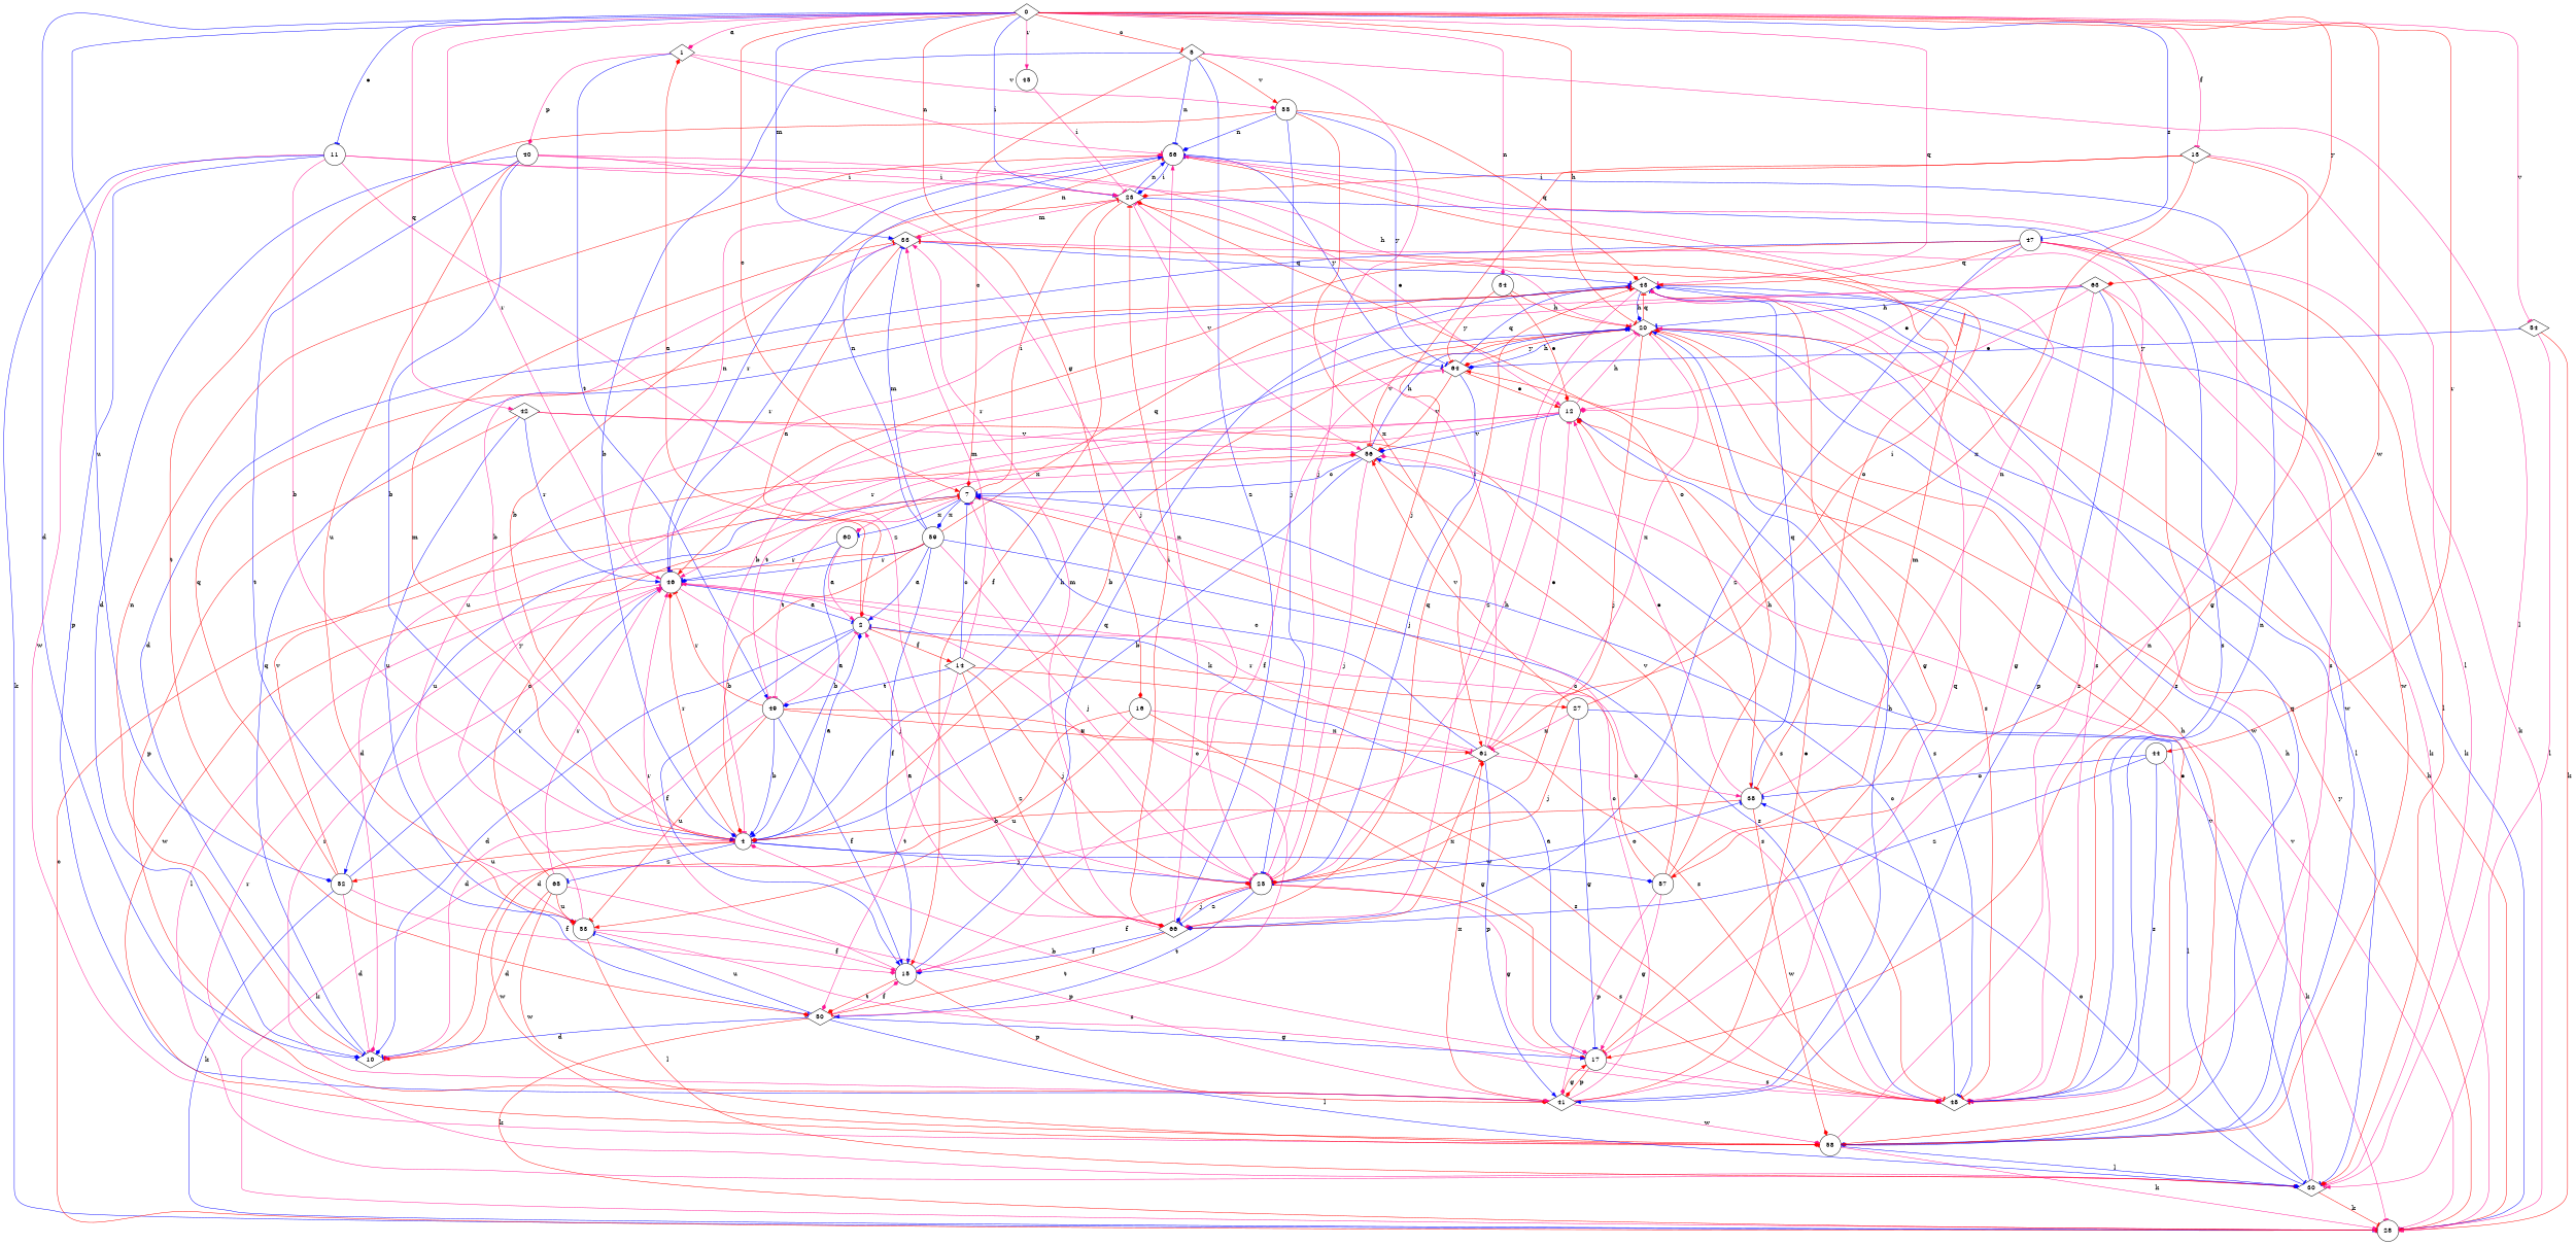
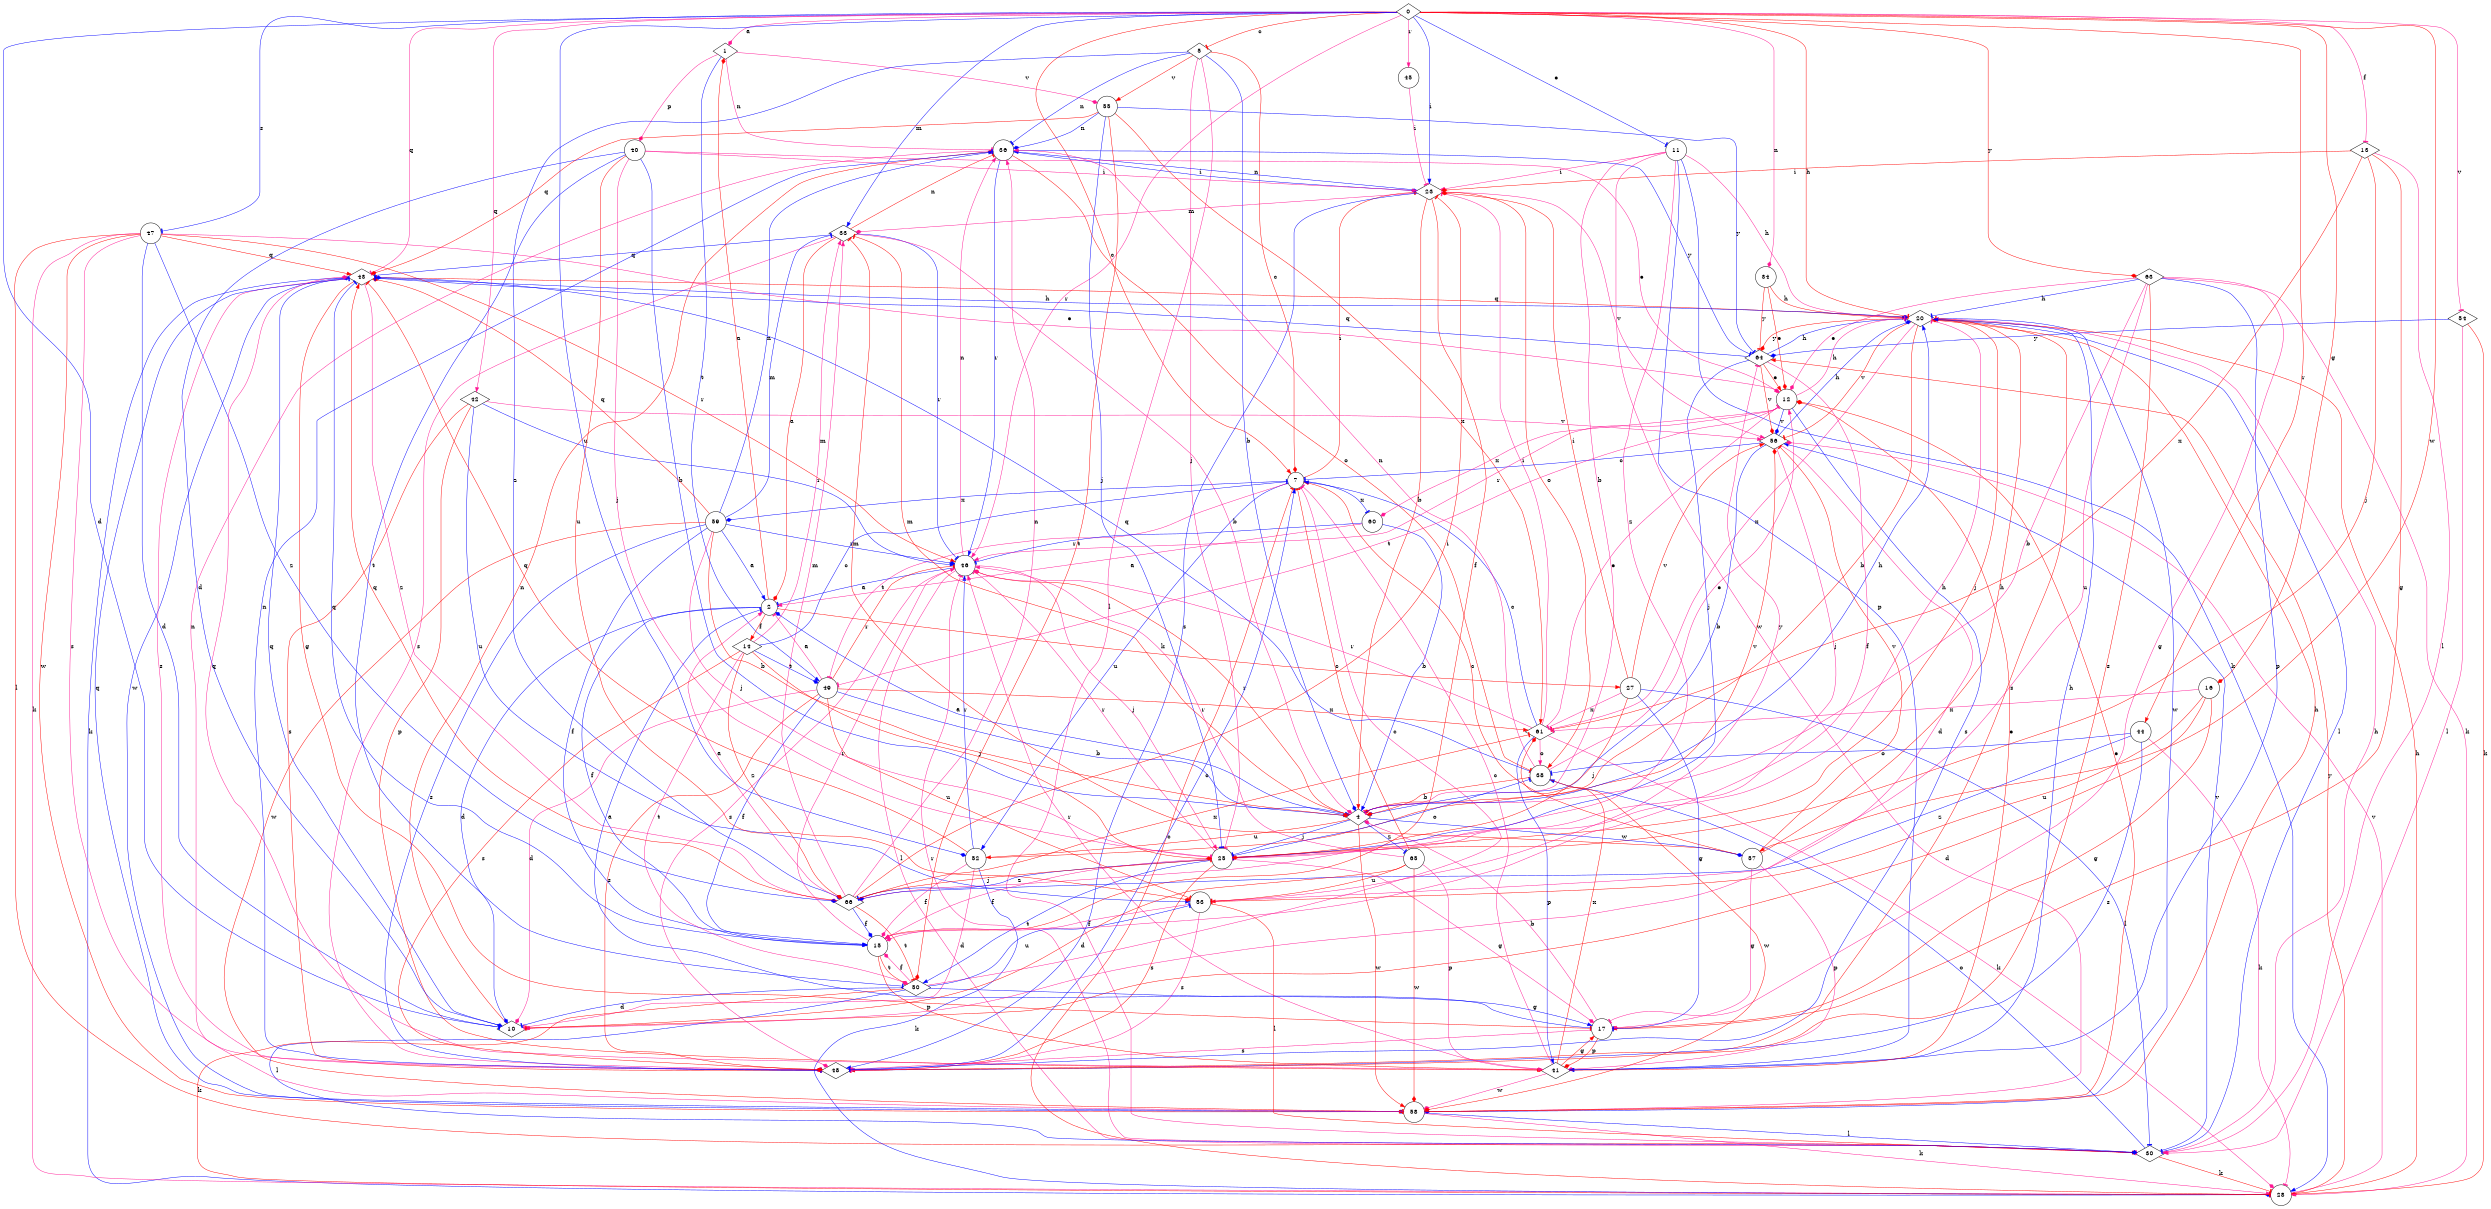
  strict digraph {
    node [shape=circle]
    edge [arrowhead=tee color=red]
    0 [shape=diamond]
    1 [shape=diamond]
    5 [shape=diamond]
    7
    10 [shape=diamond]
    11
    13 [shape=diamond]
    16
    20 [shape=diamond]
    23 [shape=diamond]
    33 [shape=diamond]
    34
    42 [shape=diamond]
    43 [shape=diamond]
    44
    45
    46
    47
    52
    54 [shape=diamond]
    57
    63 [shape=diamond]
    36
    40
    49
    55
-   4
+   4 [shape=diamond]
    25
    30 [shape=diamond]
    66 [shape=diamond]
    59
    60
    58
    28
    41 [shape=diamond]
    17
    61 [shape=diamond]
    53
    48 [shape=diamond]
    56 [shape=diamond]
    64 [shape=diamond]
    15
    38
    2
    12
    50 [shape=diamond]
    14 [shape=diamond]
    27
    65
    0 -> 1 [arrowhead=diamond color=deeppink label=a]
    0 -> 5 [label=c]
    0 -> 7 [arrowhead=normal label=c]
    0 -> 10 [color=blue label=d]
    0 -> 11 [color=blue label=e]
    0 -> 13 [color=deeppink label=f]
    0 -> 16 [arrowhead=diamond label=g]
    0 -> 20 [label=h]
    0 -> 23 [arrowhead=normal color=blue label=i]
    0 -> 33 [arrowhead=normal color=blue label=m]
    0 -> 34 [arrowhead=diamond color=deeppink label=n]
    0 -> 42 [arrowhead=normal color=deeppink label=q]
    0 -> 43 [color=deeppink label=q]
    0 -> 44 [arrowhead=normal label=r]
    0 -> 45 [arrowhead=normal color=deeppink label=r]
    0 -> 46 [arrowhead=normal color=deeppink label=r]
    0 -> 47 [color=blue label=s]
    0 -> 52 [arrowhead=diamond color=blue label=u]
    0 -> 54 [color=deeppink label=v]
    0 -> 57 [arrowhead=normal label=w]
    0 -> 63 [arrowhead=diamond label=y]
    1 -> 36 [color=deeppink label=n]
    1 -> 40 [arrowhead=diamond color=deeppink label=p]
    1 -> 49 [arrowhead=normal color=blue label=t]
    1 -> 55 [arrowhead=diamond color=deeppink label=v]
    5 -> 7 [arrowhead=diamond label=c]
    5 -> 36 [color=blue label=n]
    5 -> 55 [arrowhead=normal label=v]
    5 -> 4 [arrowhead=diamond color=blue label=b]
    5 -> 25 [color=deeppink label=j]
    5 -> 30 [color=deeppink label=l]
    5 -> 66 [arrowhead=diamond color=blue label=z]
    7 -> 23 [label=i]
    7 -> 52 [arrowhead=normal color=blue label=u]
    7 -> 49 [color=deeppink label=t]
    7 -> 59 [arrowhead=diamond color=blue label=x]
    7 -> 60 [color=blue label=x]
    10 -> 43 [arrowhead=diamond color=blue label=q]
    10 -> 36 [arrowhead=diamond label=n]
    11 -> 20 [color=deeppink label=h]
    11 -> 23 [arrowhead=normal color=deeppink label=i]
    11 -> 4 [color=deeppink label=b]
    11 -> 66 [arrowhead=diamond color=deeppink label=z]
    11 -> 58 [arrowhead=diamond color=deeppink label=w]
    11 -> 28 [arrowhead=normal color=blue label=k]
    11 -> 41 [arrowhead=normal color=blue label=p]
    13 -> 23 [arrowhead=diamond label=i]
    13 -> 25 [label=j]
    13 -> 30 [arrowhead=normal color=deeppink label=l]
    13 -> 17 [arrowhead=normal label=g]
    13 -> 61 [label=x]
    16 -> 10 [arrowhead=normal label=d]
    16 -> 17 [arrowhead=diamond label=g]
    16 -> 61 [color=deeppink label=x]
    16 -> 53 [arrowhead=normal label=u]
    20 -> 43 [label=q]
    20 -> 4 [arrowhead=diamond label=b]
    20 -> 25 [label=j]
    20 -> 30 [color=blue label=l]
    20 -> 58 [arrowhead=diamond color=blue label=w]
    20 -> 61 [color=deeppink label=x]
    20 -> 48 [label=s]
    20 -> 56 [label=v]
    20 -> 64 [arrowhead=diamond label=y]
    23 -> 33 [arrowhead=diamond color=deeppink label=m]
    23 -> 36 [arrowhead=normal color=blue label=n]
    23 -> 4 [arrowhead=normal label=b]
    23 -> 48 [arrowhead=normal color=blue label=s]
    23 -> 56 [arrowhead=normal color=deeppink label=v]
    23 -> 15 [arrowhead=normal label=f]
    23 -> 38 [arrowhead=normal label=o]
    33 -> 43 [color=blue label=q]
    33 -> 46 [color=blue label=r]
    33 -> 36 [label=n]
    33 -> 4 [arrowhead=diamond color=deeppink label=b]
    33 -> 48 [arrowhead=diamond color=deeppink label=s]
    33 -> 2 [arrowhead=diamond label=a]
    34 -> 20 [arrowhead=normal label=h]
    34 -> 64 [label=y]
    34 -> 12 [arrowhead=diamond label=e]
    42 -> 46 [arrowhead=normal color=blue label=r]
    42 -> 41 [arrowhead=normal label=p]
    42 -> 53 [arrowhead=normal color=blue label=u]
    42 -> 48 [label=s]
    42 -> 56 [arrowhead=normal color=deeppink label=v]
    43 -> 20 [arrowhead=diamond color=blue label=h]
    43 -> 66 [arrowhead=diamond color=deeppink label=z]
    43 -> 58 [arrowhead=diamond color=blue label=w]
    43 -> 28 [arrowhead=diamond color=blue label=k]
    43 -> 17 [label=g]
    43 -> 48 [color=deeppink label=s]
    44 -> 66 [arrowhead=diamond color=blue label=z]
    44 -> 28 [color=deeppink label=k]
    44 -> 48 [arrowhead=normal color=blue label=s]
    44 -> 38 [color=blue label=o]
    45 -> 23 [color=deeppink label=i]
    46 -> 36 [arrowhead=normal color=deeppink label=n]
    46 -> 25 [arrowhead=normal color=deeppink label=j]
    46 -> 30 [arrowhead=normal color=deeppink label=l]
    46 -> 48 [arrowhead=diamond color=deeppink label=s]
    46 -> 2 [color=blue label=a]
    47 -> 10 [color=blue label=d]
    47 -> 43 [arrowhead=normal label=q]
    47 -> 46 [arrowhead=normal label=r]
    47 -> 30 [arrowhead=diamond label=l]
    47 -> 66 [arrowhead=diamond color=blue label=z]
    47 -> 58 [arrowhead=normal label=w]
    47 -> 28 [color=deeppink label=k]
    47 -> 48 [arrowhead=normal color=deeppink label=s]
    47 -> 12 [arrowhead=diamond color=deeppink label=e]
    52 -> 10 [color=deeppink label=d]
    52 -> 43 [label=q]
    52 -> 46 [arrowhead=normal color=blue label=r]
    52 -> 28 [color=blue label=k]
    52 -> 56 [arrowhead=diamond label=v]
    52 -> 15 [arrowhead=diamond color=deeppink label=f]
    54 -> 30 [arrowhead=normal color=deeppink label=l]
    54 -> 28 [arrowhead=diamond label=k]
    54 -> 64 [arrowhead=diamond color=blue label=y]
    57 -> 7 [arrowhead=normal label=c]
    57 -> 20 [label=h]
    57 -> 33 [label=m]
    57 -> 41 [arrowhead=diamond color=deeppink label=p]
    57 -> 17 [arrowhead=normal color=deeppink label=g]
    57 -> 56 [label=v]
    63 -> 20 [color=blue label=h]
    63 -> 4 [color=deeppink label=b]
    63 -> 28 [arrowhead=normal color=deeppink label=k]
    63 -> 41 [arrowhead=normal color=blue label=p]
    63 -> 17 [color=deeppink label=g]
    63 -> 53 [color=deeppink label=u]
    63 -> 48 [label=s]
    63 -> 12 [arrowhead=diamond color=deeppink label=e]
    36 -> 23 [arrowhead=diamond color=blue label=i]
    36 -> 46 [arrowhead=normal color=blue label=r]
    36 -> 64 [color=blue label=y]
    36 -> 38 [label=o]
    40 -> 10 [arrowhead=diamond color=blue label=d]
    40 -> 23 [arrowhead=normal color=deeppink label=i]
    40 -> 4 [arrowhead=normal color=blue label=b]
    40 -> 25 [color=deeppink label=j]
    40 -> 53 [arrowhead=diamond label=u]
    40 -> 12 [arrowhead=normal color=deeppink label=e]
    40 -> 50 [color=blue label=t]
    49 -> 10 [arrowhead=diamond color=deeppink label=d]
    49 -> 46 [label=r]
    49 -> 4 [arrowhead=normal color=blue label=b]
    49 -> 61 [arrowhead=normal label=x]
    49 -> 53 [label=u]
    49 -> 48 [arrowhead=diamond label=s]
    49 -> 15 [arrowhead=normal color=blue label=f]
    49 -> 2 [color=deeppink label=a]
    55 -> 43 [arrowhead=diamond label=q]
    55 -> 36 [arrowhead=diamond color=blue label=n]
    55 -> 25 [color=blue label=j]
    55 -> 61 [arrowhead=normal label=x]
    55 -> 64 [color=blue label=y]
    55 -> 50 [arrowhead=diamond label=t]
    4 -> 20 [arrowhead=normal color=blue label=h]
    4 -> 33 [label=m]
    4 -> 46 [arrowhead=diamond label=r]
    4 -> 52 [arrowhead=normal label=u]
    4 -> 57 [arrowhead=diamond color=blue label=w]
    4 -> 25 [color=blue label=j]
    4 -> 58 [arrowhead=normal label=w]
    4 -> 2 [arrowhead=diamond color=blue label=a]
    4 -> 65 [color=blue label=z]
    25 -> 20 [color=deeppink label=h]
    25 -> 46 [color=deeppink label=r]
    25 -> 66 [color=blue label=z]
    25 -> 17 [arrowhead=diamond color=deeppink label=g]
    25 -> 48 [arrowhead=normal label=s]
    25 -> 15 [arrowhead=normal color=deeppink label=f]
    25 -> 38 [color=blue label=o]
    25 -> 50 [arrowhead=normal color=blue label=t]
    30 -> 20 [arrowhead=normal color=deeppink label=h]
    30 -> 46 [color=deeppink label=r]
    30 -> 28 [label=k]
    30 -> 56 [arrowhead=normal color=blue label=v]
    30 -> 38 [arrowhead=normal color=blue label=o]
    66 -> 23 [label=i]
    66 -> 33 [arrowhead=normal color=deeppink label=m]
    66 -> 43 [arrowhead=normal label=q]
    66 -> 36 [arrowhead=normal color=deeppink label=n]
    66 -> 25 [label=j]
    66 -> 61 [label=x]
    66 -> 15 [arrowhead=diamond color=blue label=f]
    66 -> 2 [arrowhead=normal color=deeppink label=a]
    66 -> 50 [label=t]
    59 -> 33 [color=blue label=m]
    59 -> 43 [arrowhead=diamond label=q]
    59 -> 46 [arrowhead=diamond color=blue label=r]
    59 -> 36 [arrowhead=normal color=blue label=n]
    59 -> 4 [arrowhead=diamond label=b]
    59 -> 25 [color=deeppink label=j]
    59 -> 58 [label=w]
    59 -> 48 [color=blue label=s]
    59 -> 15 [arrowhead=normal color=blue label=f]
    59 -> 2 [arrowhead=normal color=blue label=a]
    60 -> 46 [color=blue label=r]
    60 -> 4 [arrowhead=normal color=blue label=b]
    60 -> 2 [arrowhead=normal color=deeppink label=a]
    58 -> 20 [arrowhead=diamond label=h]
    58 -> 43 [color=blue label=q]
    58 -> 36 [color=deeppink label=n]
    58 -> 30 [arrowhead=diamond color=blue label=l]
    58 -> 28 [arrowhead=normal color=deeppink label=k]
    58 -> 12 [arrowhead=diamond label=e]
    28 -> 7 [label=c]
-   20 -> 28 [arrowhead=normal label=h]
+   28 -> 20 [arrowhead=normal label=h]
    28 -> 56 [arrowhead=diamond color=deeppink label=v]
    28 -> 64 [arrowhead=normal label=y]
    41 -> 7 [color=deeppink label=c]
    41 -> 20 [arrowhead=normal color=blue label=h]
    41 -> 43 [arrowhead=diamond color=deeppink label=q]
    41 -> 46 [arrowhead=normal color=deeppink label=r]
    41 -> 58 [arrowhead=diamond color=deeppink label=w]
    41 -> 17 [arrowhead=normal label=g]
    41 -> 61 [arrowhead=diamond label=x]
    41 -> 12 [arrowhead=diamond label=e]
    17 -> 4 [arrowhead=diamond color=deeppink label=b]
    17 -> 41 [arrowhead=diamond label=p]
    17 -> 48 [arrowhead=normal color=deeppink label=s]
    17 -> 2 [color=blue label=a]
    61 -> 7 [arrowhead=normal color=blue label=c]
    61 -> 23 [color=deeppink label=i]
    61 -> 46 [arrowhead=normal color=deeppink label=r]
    61 -> 28 [arrowhead=diamond color=deeppink label=k]
    61 -> 41 [arrowhead=normal color=blue label=p]
    61 -> 38 [arrowhead=normal color=deeppink label=o]
    61 -> 12 [color=deeppink label=e]
    53 -> 30 [arrowhead=normal label=l]
    53 -> 48 [color=deeppink label=s]
    53 -> 64 [color=deeppink label=y]
    53 -> 15 [arrowhead=diamond color=deeppink label=f]
    48 -> 7 [arrowhead=normal color=blue label=c]
    48 -> 36 [color=blue label=n]
    56 -> 7 [color=blue label=c]
    56 -> 10 [arrowhead=diamond color=deeppink label=d]
    56 -> 20 [arrowhead=diamond color=blue label=h]
    56 -> 4 [arrowhead=normal color=blue label=b]
    56 -> 25 [color=deeppink label=j]
    64 -> 20 [color=blue label=h]
    64 -> 43 [color=blue label=q]
    64 -> 25 [color=blue label=j]
    64 -> 56 [arrowhead=diamond label=v]
    64 -> 15 [arrowhead=normal color=deeppink label=f]
    64 -> 12 [arrowhead=normal label=e]
    15 -> 43 [color=blue label=q]
    15 -> 46 [arrowhead=normal color=deeppink label=r]
    15 -> 41 [arrowhead=diamond label=p]
    15 -> 50 [arrowhead=diamond label=t]
    38 -> 43 [arrowhead=diamond color=blue label=q]
    38 -> 36 [arrowhead=normal color=deeppink label=n]
    38 -> 4 [arrowhead=diamond label=b]
    38 -> 58 [arrowhead=diamond label=w]
    38 -> 12 [arrowhead=normal color=deeppink label=e]
    2 -> 1 [arrowhead=diamond label=a]
    2 -> 10 [arrowhead=diamond color=blue label=d]
    2 -> 15 [arrowhead=normal color=blue label=f]
    2 -> 14 [arrowhead=normal label=f]
    2 -> 27 [arrowhead=normal label=k]
    12 -> 20 [color=deeppink label=h]
    12 -> 46 [arrowhead=normal color=deeppink label=r]
    12 -> 49 [color=deeppink label=t]
    12 -> 60 [arrowhead=diamond color=deeppink label=x]
    12 -> 48 [color=blue label=s]
    12 -> 56 [arrowhead=diamond color=blue label=v]
    50 -> 7 [color=deeppink label=c]
    50 -> 10 [color=blue label=d]
    50 -> 30 [arrowhead=diamond color=blue label=l]
    50 -> 28 [label=k]
    50 -> 17 [arrowhead=normal color=blue label=g]
    50 -> 53 [color=blue label=u]
    50 -> 15 [arrowhead=diamond color=deeppink label=f]
    14 -> 7 [color=blue label=c]
    14 -> 33 [arrowhead=normal color=deeppink label=m]
    14 -> 49 [arrowhead=diamond color=blue label=t]
    14 -> 25 [arrowhead=diamond label=j]
    14 -> 66 [arrowhead=diamond label=z]
    14 -> 48 [arrowhead=diamond label=s]
    14 -> 50 [arrowhead=diamond color=deeppink label=t]
    27 -> 23 [arrowhead=diamond label=i]
    27 -> 25 [arrowhead=diamond label=j]
    27 -> 30 [color=blue label=l]
    27 -> 17 [color=blue label=g]
    27 -> 61 [color=deeppink label=x]
    27 -> 56 [arrowhead=normal label=v]
    65 -> 7 [label=c]
    65 -> 10 [label=d]
    65 -> 46 [arrowhead=normal color=deeppink label=r]
    65 -> 58 [arrowhead=diamond label=w]
    65 -> 41 [arrowhead=normal color=deeppink label=p]
    65 -> 53 [label=u]
  }
